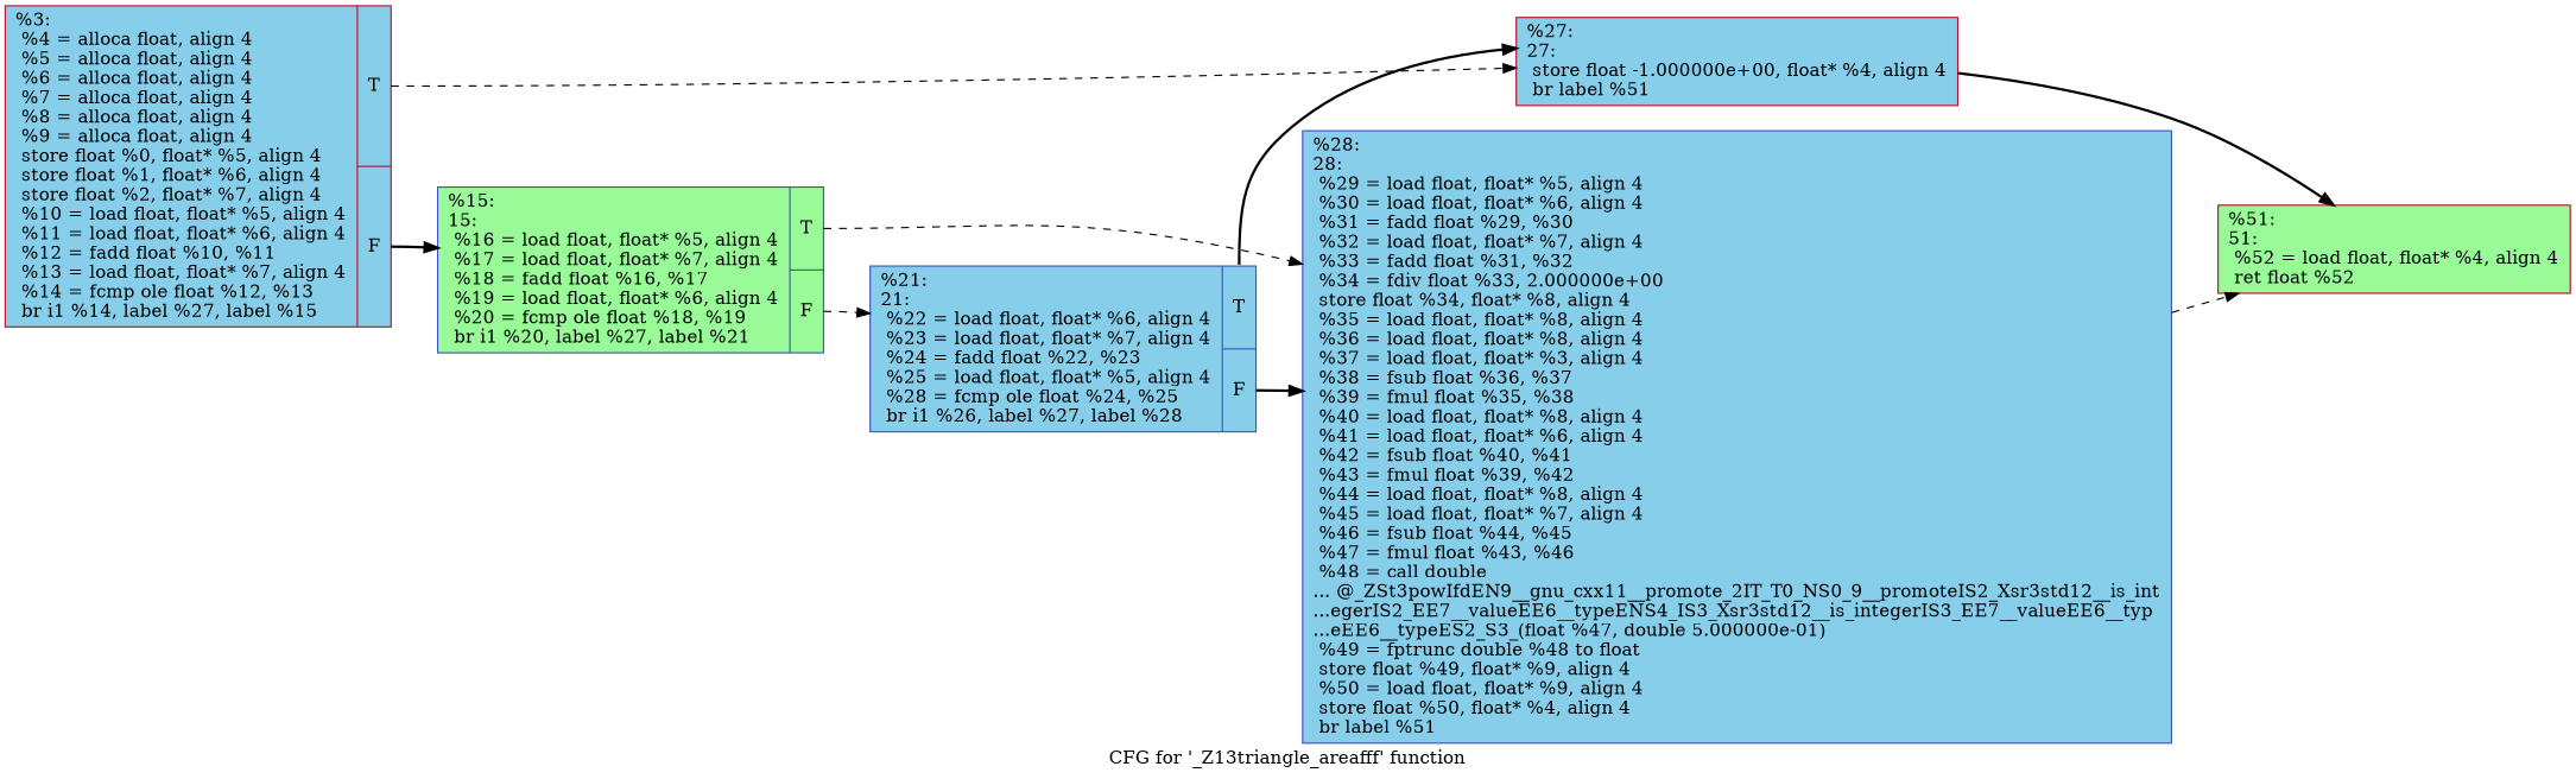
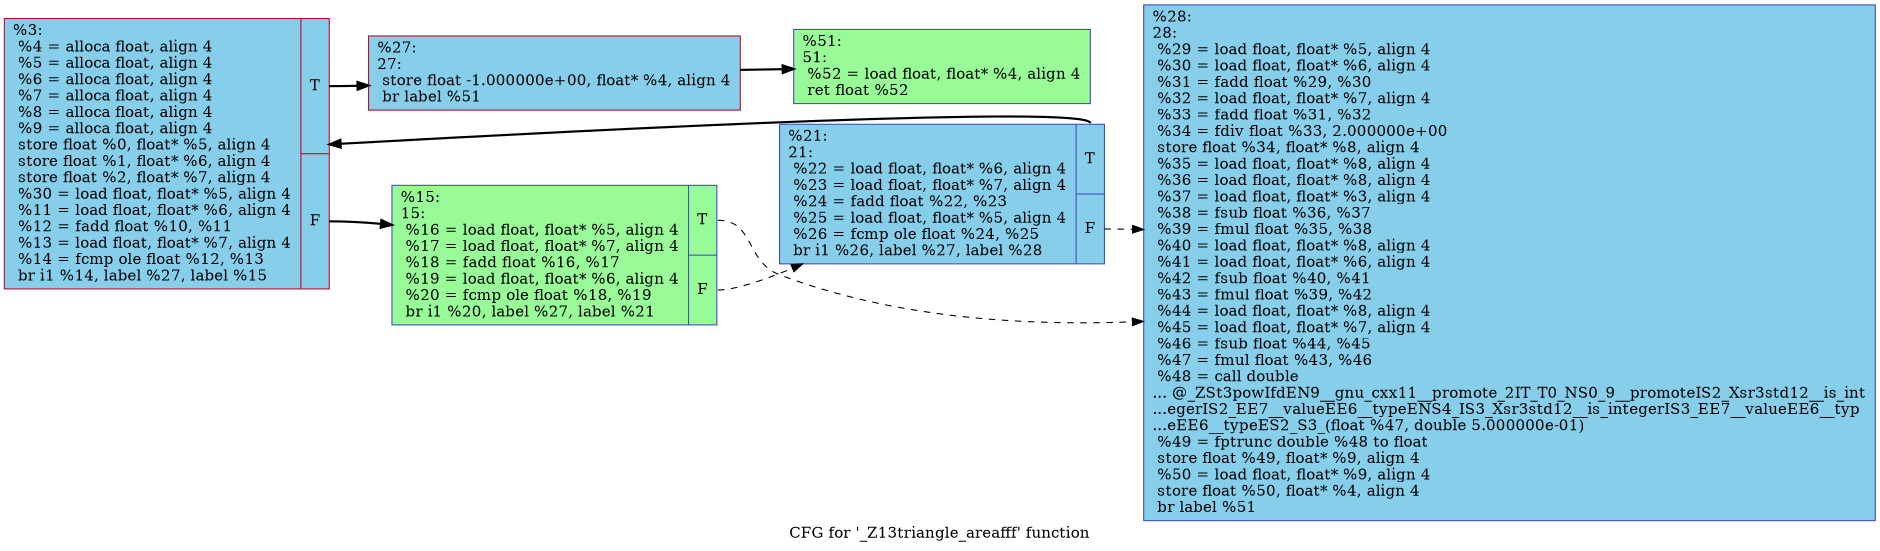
  digraph {
    label="CFG for '_Z13triangle_areafff' function"
    rankdir=LR
    node [color="#b70d28ff" fillcolor=skyblue shape=record style=filled]
    edge [style=dashed tailport=s0]
-   n1 [label="{%3:\l  %4 = alloca float, align 4\l  %5 = alloca float, align 4\l  %6 = alloca float, align 4\l  %7 = alloca float, align 4\l  %8 = alloca float, align 4\l  %9 = alloca float, align 4\l  store float %0, float* %5, align 4\l  store float %1, float* %6, align 4\l  store float %2, float* %7, align 4\l  %10 = load float, float* %5, align 4\l  %11 = load float, float* %6, align 4\l  %12 = fadd float %10, %11\l  %13 = load float, float* %7, align 4\l  %14 = fcmp ole float %12, %13\l  br i1 %14, label %27, label %15\l|{<s0>T|<s1>F}}"]
+   n1 [label="{%3:\l  %4 = alloca float, align 4\l  %5 = alloca float, align 4\l  %6 = alloca float, align 4\l  %7 = alloca float, align 4\l  %8 = alloca float, align 4\l  %9 = alloca float, align 4\l  store float %0, float* %5, align 4\l  store float %1, float* %6, align 4\l  store float %2, float* %7, align 4\l  %30 = load float, float* %5, align 4\l  %11 = load float, float* %6, align 4\l  %12 = fadd float %10, %11\l  %13 = load float, float* %7, align 4\l  %14 = fcmp ole float %12, %13\l  br i1 %14, label %27, label %15\l|{<s0>T|<s1>F}}"]
    n2 [label="{%27:\l27:                                               \l  store float -1.000000e+00, float* %4, align 4\l  br label %51\l}"]
    n3 [color="#3d50c3ff" fillcolor=palegreen label="{%15:\l15:                                               \l  %16 = load float, float* %5, align 4\l  %17 = load float, float* %7, align 4\l  %18 = fadd float %16, %17\l  %19 = load float, float* %6, align 4\l  %20 = fcmp ole float %18, %19\l  br i1 %20, label %27, label %21\l|{<s0>T|<s1>F}}"]
-   n4 [fillcolor=palegreen label="{%51:\l51:                                               \l  %52 = load float, float* %4, align 4\l  ret float %52\l}"]
-   n5 [color="#3d50c3ff" label="{%21:\l21:                                               \l  %22 = load float, float* %6, align 4\l  %23 = load float, float* %7, align 4\l  %24 = fadd float %22, %23\l  %25 = load float, float* %5, align 4\l  %28 = fcmp ole float %24, %25\l  br i1 %26, label %27, label %28\l|{<s0>T|<s1>F}}"]
+   n4 [color="#3d50c3ff" fillcolor=palegreen label="{%51:\l51:                                               \l  %52 = load float, float* %4, align 4\l  ret float %52\l}"]
+   n5 [color="#3d50c3ff" label="{%21:\l21:                                               \l  %22 = load float, float* %6, align 4\l  %23 = load float, float* %7, align 4\l  %24 = fadd float %22, %23\l  %25 = load float, float* %5, align 4\l  %26 = fcmp ole float %24, %25\l  br i1 %26, label %27, label %28\l|{<s0>T|<s1>F}}"]
    n6 [color="#3d50c3ff" label="{%28:\l28:                                               \l  %29 = load float, float* %5, align 4\l  %30 = load float, float* %6, align 4\l  %31 = fadd float %29, %30\l  %32 = load float, float* %7, align 4\l  %33 = fadd float %31, %32\l  %34 = fdiv float %33, 2.000000e+00\l  store float %34, float* %8, align 4\l  %35 = load float, float* %8, align 4\l  %36 = load float, float* %8, align 4\l  %37 = load float, float* %3, align 4\l  %38 = fsub float %36, %37\l  %39 = fmul float %35, %38\l  %40 = load float, float* %8, align 4\l  %41 = load float, float* %6, align 4\l  %42 = fsub float %40, %41\l  %43 = fmul float %39, %42\l  %44 = load float, float* %8, align 4\l  %45 = load float, float* %7, align 4\l  %46 = fsub float %44, %45\l  %47 = fmul float %43, %46\l  %48 = call double\l... @_ZSt3powIfdEN9__gnu_cxx11__promote_2IT_T0_NS0_9__promoteIS2_Xsr3std12__is_int\l...egerIS2_EE7__valueEE6__typeENS4_IS3_Xsr3std12__is_integerIS3_EE7__valueEE6__typ\l...eEE6__typeES2_S3_(float %47, double 5.000000e-01)\l  %49 = fptrunc double %48 to float\l  store float %49, float* %9, align 4\l  %50 = load float, float* %9, align 4\l  store float %50, float* %4, align 4\l  br label %51\l}"]
-   n1 -> n2
+   n1 -> n2 [style=bold]
    n1 -> n3 [style=bold tailport=s1]
    n2 -> n4 [style=bold]
    n3 -> n5 [tailport=s1]
    n3 -> n6
-   n5 -> n2 [style=bold]
-   n5 -> n6 [style=bold tailport=s1]
-   n6 -> n4
+   n5 -> n1 [style=bold]
+   n5 -> n6 [tailport=s1]
  }
